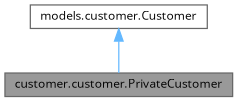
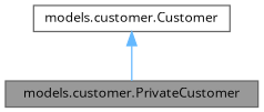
  digraph {
    fontname="Open Sans"
    node [color=gray40 fontname="Open Sans" fontsize=10 shape=box style=filled]
-   n1 [fillcolor=grey60 fontcolor=black height=0.2 label="customer.customer.PrivateCustomer" width=0.4]
+   n1 [fillcolor=grey60 fontcolor=black height=0.2 label="models.customer.PrivateCustomer" width=0.4]
    n2 [fillcolor=white height=0.2 label="models.customer.Customer" width=0.4]
    n2 -> n1 [color=steelblue1 dir=back fontname="Open Sans" fontsize=10 labelfontname=Helvetica labelfontsize=10 style=solid]
  }
